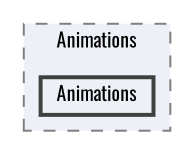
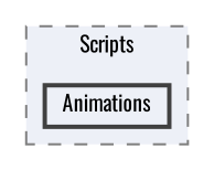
  digraph {
    compound=true
    fontname=Oswald
    n1 [color=grey25 fillcolor="#edf0f7" fontname=Oswald fontsize=10 height=0.2 label=Animations shape=box style="filled,bold" width=0.4]
    subgraph cluster_1 {
      bgcolor="#edf0f7"
      fontsize=10
-     label=Animations
+     label=Scripts
      pencolor=grey50
      style="filled,dashed"
      n1
    }
  }
